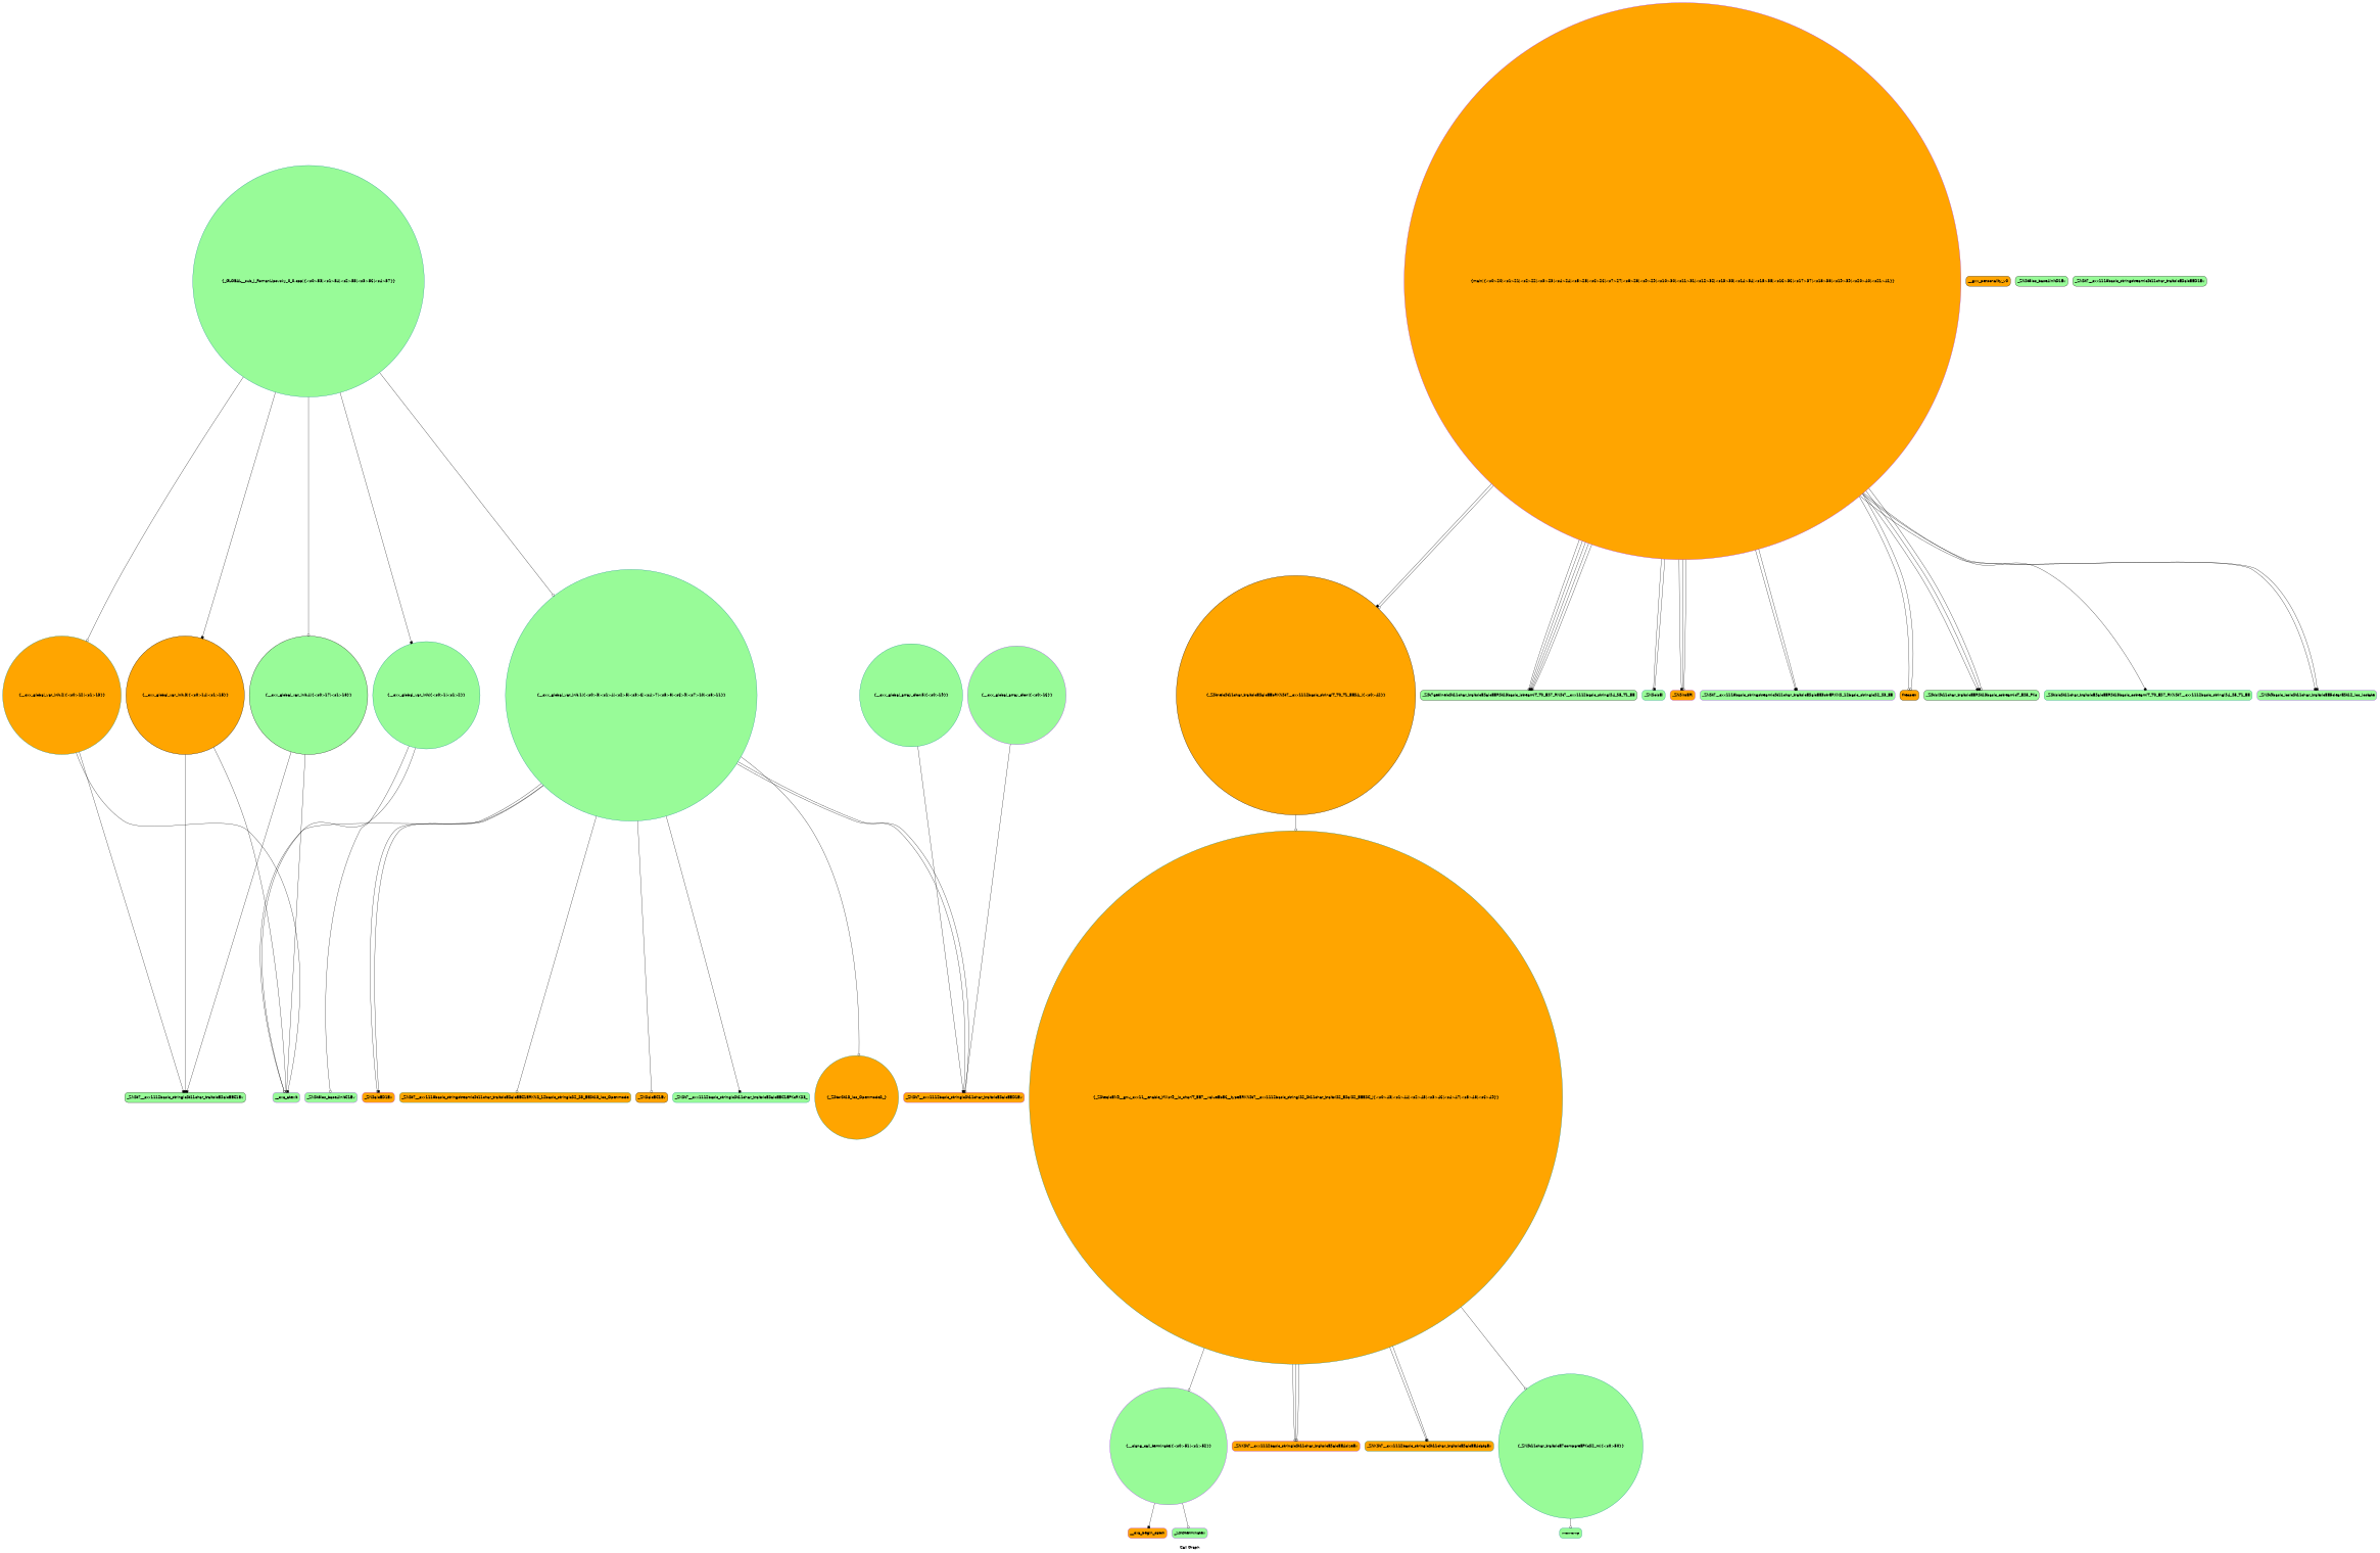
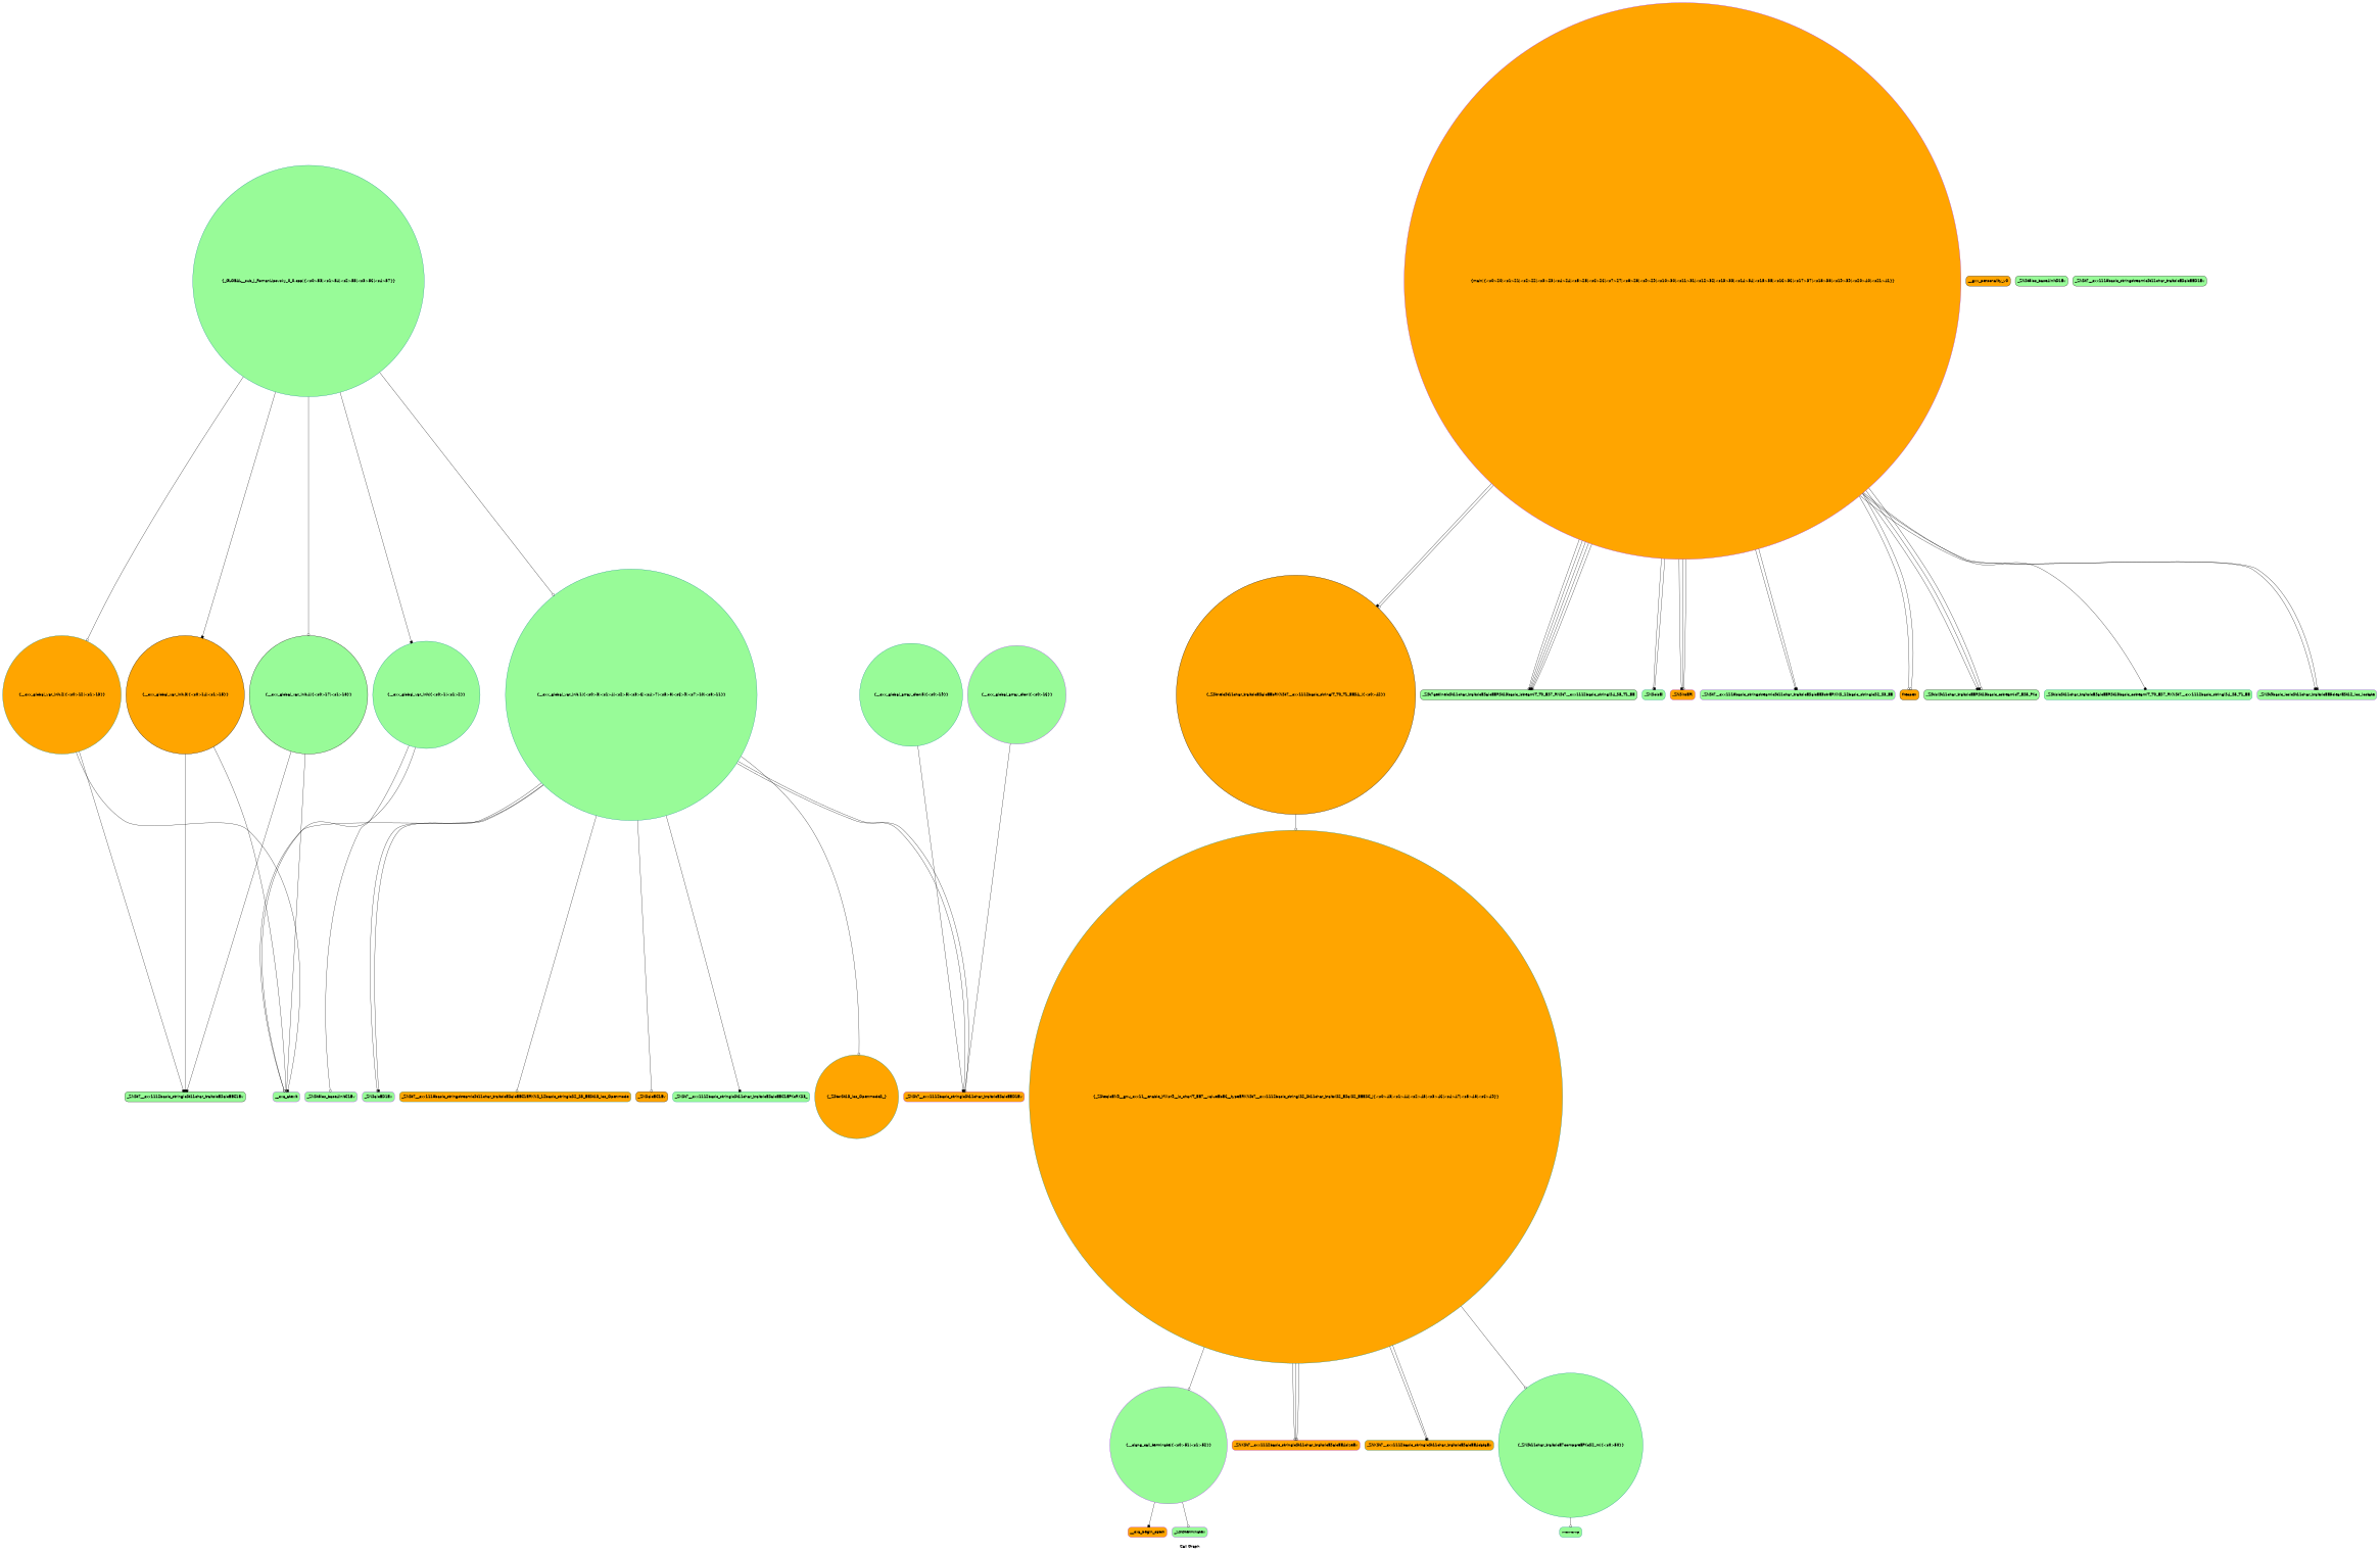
  digraph {
    fontname="DejaVu Sans"
    label="Call Graph"
    node [color=teal fillcolor=palegreen fontname="DejaVu Sans" shape=Mrecord style=filled]
    edge [arrowhead=odot color=black fontname="DejaVu Sans" tailport=s0]
    n1 [label="{__cxx_global_var_init|{<s0>1|<s1>2}}" shape=circle]
    n2 [color=purple label="{_ZNSt8ios_base4InitC1Ev}"]
    n3 [color=purple label="{__cxa_atexit}"]
    n4 [color=black fillcolor=orange label="{_ZStneIcSt11char_traitsIcESaIcEEbRKNSt7__cxx1112basic_stringIT_T0_T1_EESA_|{<s0>42}}" shape=circle]
    n5 [fillcolor=orange label="{_ZSteqIcEN9__gnu_cxx11__enable_ifIXsr9__is_charIT_EE7__valueEbE6__typeERKNSt7__cxx1112basic_stringIS2_St11char_traitsIS2_ESaIS2_EEESC_|{<s0>43|<s1>44|<s2>45|<s3>46|<s4>47|<s5>48|<s6>49}}" shape=circle]
    n6 [color=purple label="{__clang_call_terminate|{<s0>51|<s1>52}}" shape=circle]
    n7 [color=purple fillcolor=orange label="{_ZNKSt7__cxx1112basic_stringIcSt11char_traitsIcESaIcEE4sizeEv}"]
    n8 [fillcolor=orange label="{_ZNKSt7__cxx1112basic_stringIcSt11char_traitsIcESaIcEE4dataEv}"]
    n9 [label="{_ZNSt11char_traitsIcE7compareEPKcS2_m|{<s0>50}}" shape=circle]
    n10 [color=purple fillcolor=orange label="{__cxa_begin_catch}"]
    n11 [color=purple label="{_ZSt9terminatev}"]
    n12 [label="{memcmp}"]
    n13 [color=black fillcolor=orange label="{__gxx_personality_v0}"]
    n14 [color=black label="{_ZNSt7__cxx1112basic_stringIcSt11char_traitsIcESaIcEEC1Ev}"]
    n15 [color=black label="{_ZSt7getlineIcSt11char_traitsIcESaIcEERSt13basic_istreamIT_T0_ES7_RNSt7__cxx1112basic_stringIS4_S5_T1_EE}"]
    n16 [color=black label="{_ZNSt8ios_base4InitD1Ev}"]
    n17 [label="{_ZNSolsEi}"]
    n18 [fillcolor=orange label="{_ZNSt7__cxx1118basic_stringstreamIcSt11char_traitsIcESaIcEEC1ERKNS_12basic_stringIcS2_S3_EESt13_Ios_Openmode}"]
    n19 [color=purple label="{__cxx_global_array_dtor|{<s0>16}}" shape=circle]
    n20 [color=purple fillcolor=orange label="{_ZNSt7__cxx1112basic_stringIcSt11char_traitsIcESaIcEED1Ev}"]
    n21 [color=purple fillcolor=orange label="{_ZNSirsERi}"]
    n22 [label="{__cxx_global_var_init.1|{<s0>3|<s1>4|<s2>5|<s3>6|<s4>7|<s5>8|<s6>9|<s7>10|<s8>11}}" shape=circle]
    n23 [color=black fillcolor=orange label="{_ZNSaIcEC1Ev}"]
    n24 [label="{_ZNSt7__cxx1112basic_stringIcSt11char_traitsIcESaIcEEC1EPKcRKS3_}"]
    n25 [fillcolor=orange label="{_ZStorSt13_Ios_OpenmodeS_}" shape=circle]
-   n26 [color=purple fillcolor=orange label="{_ZNSaIcED1Ev}"]
+   n26 [color=purple label="{_ZNSaIcED1Ev}"]
    n27 [label="{_GLOBAL__sub_I_RomanLipovsky_0_0.cpp|{<s0>53|<s1>54|<s2>55|<s3>56|<s4>57}}" shape=circle]
    n28 [fillcolor=orange label="{__cxx_global_var_init.2|{<s0>12|<s1>13}}" shape=circle]
    n29 [color=black fillcolor=orange label="{__cxx_global_var_init.3|{<s0>14|<s1>15}}" shape=circle]
    n30 [color=black label="{__cxx_global_var_init.4|{<s0>17|<s1>18}}" shape=circle]
    n31 [label="{__cxx_global_array_dtor.5|{<s0>19}}" shape=circle]
    n32 [color=purple label="{_ZNSt7__cxx1118basic_stringstreamIcSt11char_traitsIcESaIcEE3strERKNS_12basic_stringIcS2_S3_EE}"]
    n33 [color=black fillcolor=orange label="{freopen}"]
    n34 [color=black label="{_ZStlsISt11char_traitsIcEERSt13basic_ostreamIcT_ES5_PKc}"]
    n35 [label="{_ZStlsIcSt11char_traitsIcESaIcEERSt13basic_ostreamIT_T0_ES7_RKNSt7__cxx1112basic_stringIS4_S5_T1_EE}"]
    n36 [color=purple label="{_ZNSt9basic_iosIcSt11char_traitsIcEE5clearESt12_Ios_Iostate}"]
    n37 [color=black label="{_ZNSt7__cxx1118basic_stringstreamIcSt11char_traitsIcESaIcEED1Ev}"]
    n38 [color=purple fillcolor=orange label="{main|{<s0>20|<s1>21|<s2>22|<s3>23|<s4>24|<s5>25|<s6>26|<s7>27|<s8>28|<s9>29|<s10>30|<s11>31|<s12>32|<s13>33|<s14>34|<s15>35|<s16>36|<s17>37|<s18>38|<s19>39|<s20>40|<s21>41}}" shape=circle]
    n1 -> n2
    n1 -> n3 [tailport=s1]
    n4 -> n5
    n5 -> n6 [tailport=s6]
    n5 -> n7
    n5 -> n7 [tailport=s1]
    n5 -> n7 [tailport=s4]
    n5 -> n8 [arrowhead=box tailport=s2]
    n5 -> n8 [tailport=s3]
    n5 -> n9 [tailport=s5]
    n6 -> n10 [arrowhead=box]
    n6 -> n11 [tailport=s1]
    n9 -> n12
    n19 -> n20
    n22 -> n3 [tailport=s6]
    n22 -> n18 [tailport=s3]
    n22 -> n20 [arrowhead=box tailport=s4]
    n22 -> n20 [tailport=s7]
    n22 -> n23
    n22 -> n24 [arrowhead=box tailport=s1]
    n22 -> n25 [tailport=s2]
    n22 -> n26 [tailport=s5]
    n22 -> n26 [arrowhead=box tailport=s8]
    n27 -> n1 [arrowhead=box]
    n27 -> n22 [tailport=s1]
    n27 -> n28 [tailport=s2]
    n27 -> n29 [arrowhead=box tailport=s3]
    n27 -> n30 [tailport=s4]
    n28 -> n3 [arrowhead=box tailport=s1]
    n28 -> n14 [arrowhead=box]
    n29 -> n3 [tailport=s1]
    n29 -> n14 [arrowhead=box]
    n30 -> n3 [tailport=s1]
    n30 -> n14 [arrowhead=box]
    n31 -> n20 [arrowhead=box]
    n38 -> n4 [arrowhead=box tailport=s15]
    n38 -> n4 [tailport=s16]
    n38 -> n15 [tailport=s2]
    n38 -> n15 [arrowhead=box tailport=s5]
    n38 -> n15 [tailport=s9]
    n38 -> n15 [arrowhead=box tailport=s10]
    n38 -> n15 [tailport=s14]
    n38 -> n17 [tailport=s18]
    n38 -> n17 [arrowhead=box tailport=s20]
    n38 -> n21 [arrowhead=box tailport=s4]
    n38 -> n21 [tailport=s8]
    n38 -> n21 [tailport=s13]
    n38 -> n32 [arrowhead=box tailport=s7]
    n38 -> n32 [arrowhead=box tailport=s12]
    n38 -> n33
    n38 -> n33 [tailport=s1]
    n38 -> n34 [arrowhead=box tailport=s17]
    n38 -> n34 [arrowhead=box tailport=s19]
    n38 -> n34 [tailport=s21]
    n38 -> n35 [arrowhead=box tailport=s3]
    n38 -> n36 [arrowhead=box tailport=s6]
    n38 -> n36 [arrowhead=box tailport=s11]
  }
